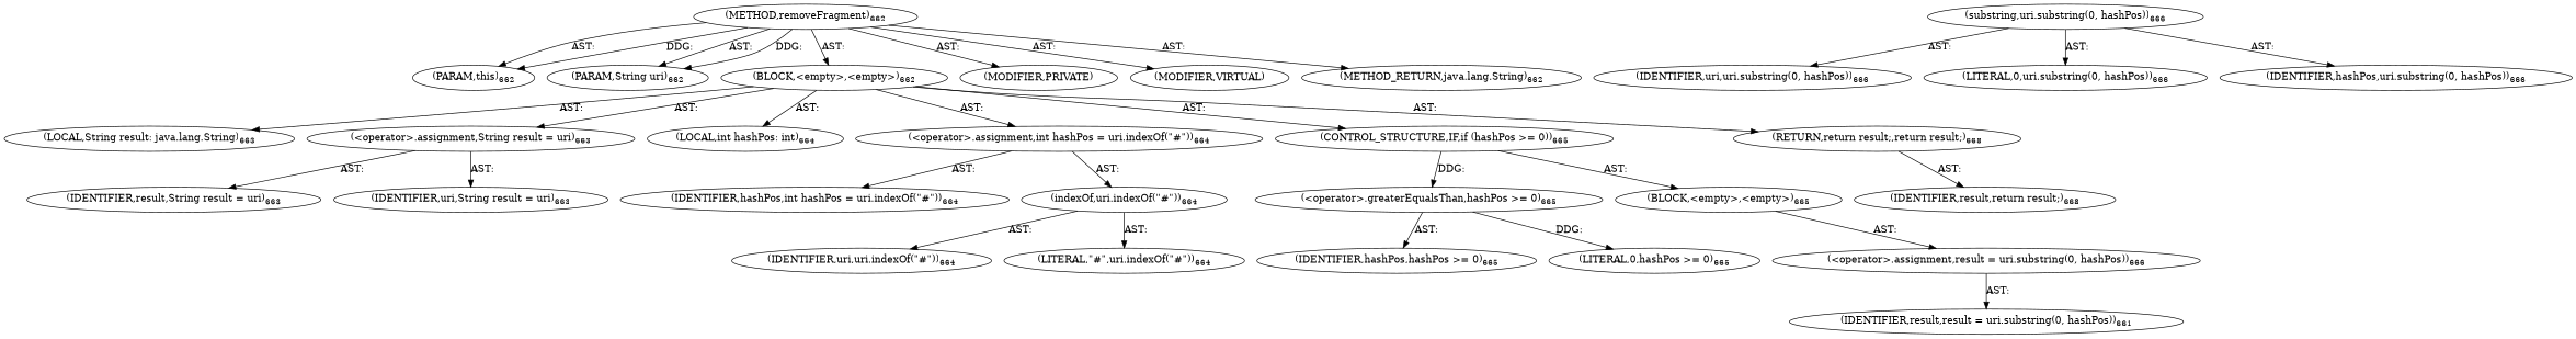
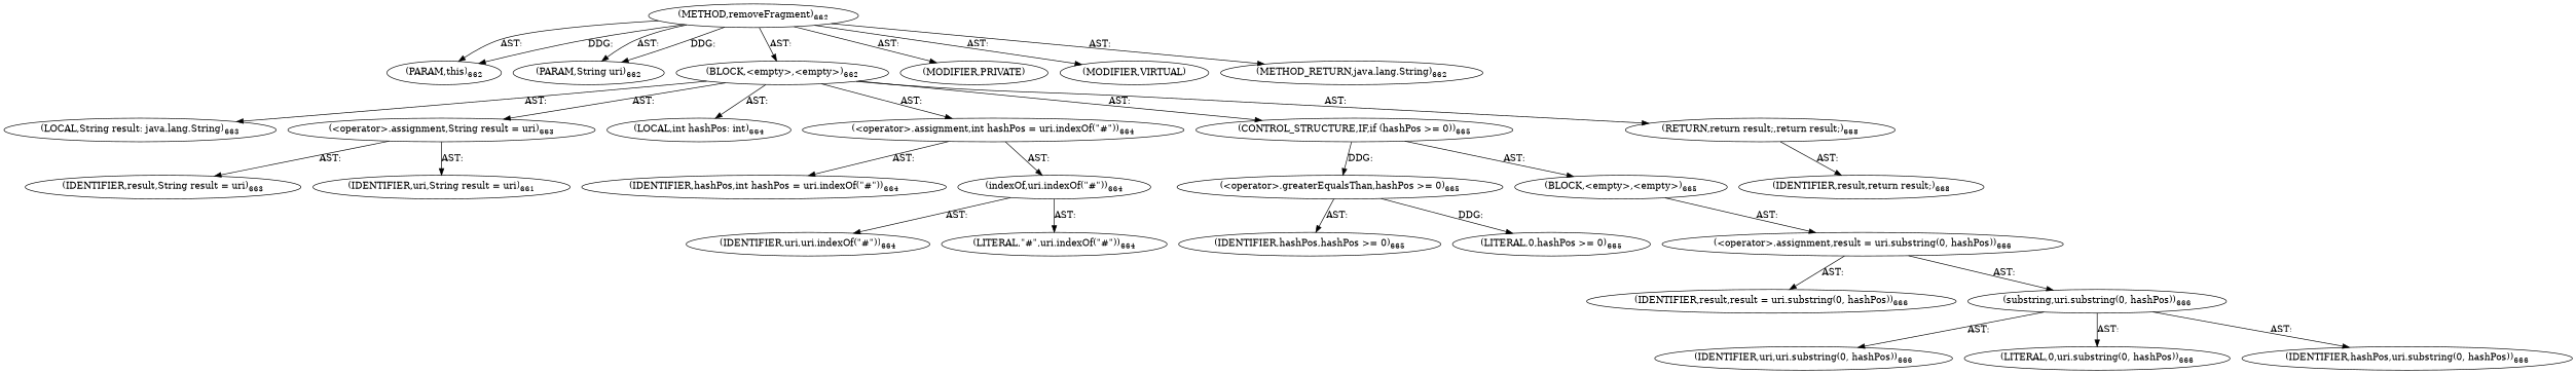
  digraph {
    n1 [label=<(METHOD,removeFragment)<SUB>662</SUB>>]
    n2 [label=<(PARAM,this)<SUB>662</SUB>>]
    n3 [label=<(PARAM,String uri)<SUB>662</SUB>>]
    n4 [label=<(BLOCK,&lt;empty&gt;,&lt;empty&gt;)<SUB>662</SUB>>]
    n5 [label=<(MODIFIER,PRIVATE)>]
    n6 [label=<(MODIFIER,VIRTUAL)>]
    n7 [label=<(METHOD_RETURN,java.lang.String)<SUB>662</SUB>>]
    n8 [label=<(LOCAL,String result: java.lang.String)<SUB>663</SUB>>]
    n9 [label=<(&lt;operator&gt;.assignment,String result = uri)<SUB>663</SUB>>]
    n10 [label=<(LOCAL,int hashPos: int)<SUB>664</SUB>>]
    n11 [label=<(&lt;operator&gt;.assignment,int hashPos = uri.indexOf(&quot;#&quot;))<SUB>664</SUB>>]
    n12 [label=<(CONTROL_STRUCTURE,IF,if (hashPos &gt;= 0))<SUB>665</SUB>>]
    n13 [label=<(RETURN,return result;,return result;)<SUB>668</SUB>>]
    n14 [label=<(IDENTIFIER,result,String result = uri)<SUB>663</SUB>>]
-   n15 [label=<(IDENTIFIER,uri,String result = uri)<SUB>663</SUB>>]
+   n15 [label=<(IDENTIFIER,uri,String result = uri)<SUB>661</SUB>>]
    n16 [label=<(IDENTIFIER,hashPos,int hashPos = uri.indexOf(&quot;#&quot;))<SUB>664</SUB>>]
    n17 [label=<(indexOf,uri.indexOf(&quot;#&quot;))<SUB>664</SUB>>]
    n18 [label=<(&lt;operator&gt;.greaterEqualsThan,hashPos &gt;= 0)<SUB>665</SUB>>]
    n19 [label=<(BLOCK,&lt;empty&gt;,&lt;empty&gt;)<SUB>665</SUB>>]
    n20 [label=<(IDENTIFIER,result,return result;)<SUB>668</SUB>>]
    n21 [label=<(IDENTIFIER,uri,uri.indexOf(&quot;#&quot;))<SUB>664</SUB>>]
    n22 [label=<(LITERAL,&quot;#&quot;,uri.indexOf(&quot;#&quot;))<SUB>664</SUB>>]
    n23 [label=<(IDENTIFIER,hashPos,hashPos &gt;= 0)<SUB>665</SUB>>]
    n24 [label=<(LITERAL,0,hashPos &gt;= 0)<SUB>665</SUB>>]
    n25 [label=<(&lt;operator&gt;.assignment,result = uri.substring(0, hashPos))<SUB>666</SUB>>]
-   n26 [label=<(IDENTIFIER,result,result = uri.substring(0, hashPos))<SUB>661</SUB>>]
+   n26 [label=<(IDENTIFIER,result,result = uri.substring(0, hashPos))<SUB>666</SUB>>]
    n27 [label=<(substring,uri.substring(0, hashPos))<SUB>666</SUB>>]
    n28 [label=<(IDENTIFIER,uri,uri.substring(0, hashPos))<SUB>666</SUB>>]
    n29 [label=<(LITERAL,0,uri.substring(0, hashPos))<SUB>666</SUB>>]
    n30 [label=<(IDENTIFIER,hashPos,uri.substring(0, hashPos))<SUB>666</SUB>>]
    n1 -> n2 [label="AST: "]
    n1 -> n2 [label="DDG: "]
    n1 -> n3 [label="AST: "]
    n1 -> n3 [label="DDG: "]
    n1 -> n4 [label="AST: "]
    n1 -> n5 [label="AST: "]
    n1 -> n6 [label="AST: "]
    n1 -> n7 [label="AST: "]
    n4 -> n8 [label="AST: "]
    n4 -> n9 [label="AST: "]
    n4 -> n10 [label="AST: "]
    n4 -> n11 [label="AST: "]
    n4 -> n12 [label="AST: "]
    n4 -> n13 [label="AST: "]
    n9 -> n14 [label="AST: "]
    n9 -> n15 [label="AST: "]
    n11 -> n16 [label="AST: "]
    n11 -> n17 [label="AST: "]
    n12 -> n18 [label="DDG: "]
    n12 -> n19 [label="AST: "]
    n13 -> n20 [label="AST: "]
    n17 -> n21 [label="AST: "]
    n17 -> n22 [label="AST: "]
    n18 -> n23 [label="AST: "]
    n18 -> n24 [label="DDG: "]
    n19 -> n25 [label="AST: "]
    n25 -> n26 [label="AST: "]
+   n25 -> n27 [label="AST: "]
    n27 -> n28 [label="AST: "]
    n27 -> n29 [label="AST: "]
    n27 -> n30 [label="AST: "]
  }
